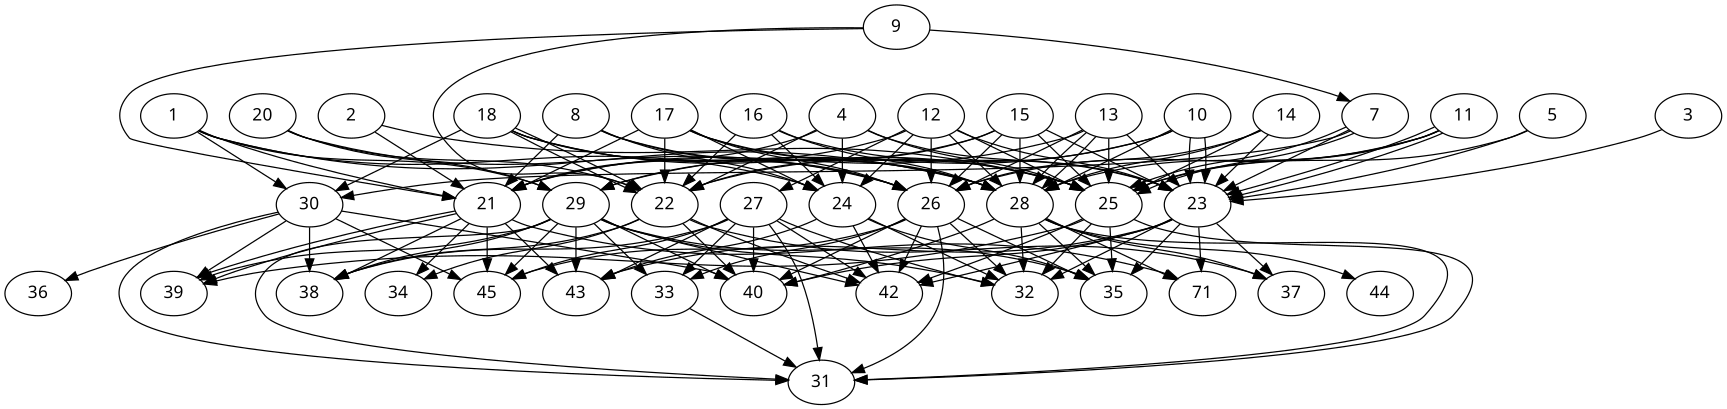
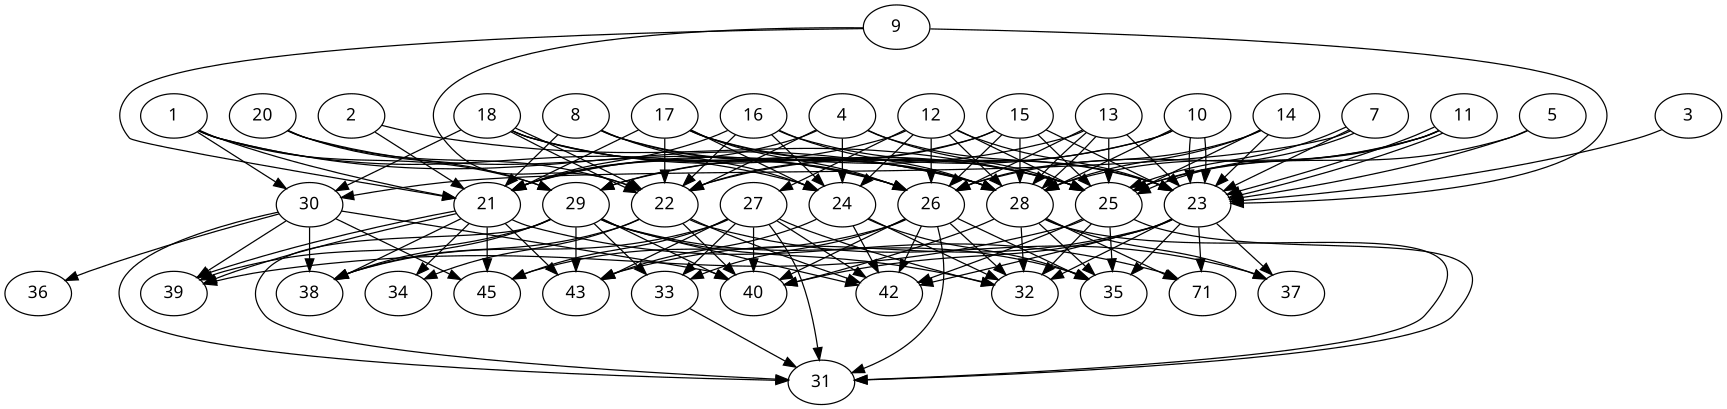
  digraph {
    fontname="Noto Sans"
    node [alpha=0.18 fontname="Noto Sans"]
    edge [fontname="Noto Sans"]
    1 [expect_size=45932037443771520]
    21 [alpha=0.14 expect_size=33362040474531248]
    24 [alpha=0.13 expect_size=908015421340910]
    28 [expect_size=1421073063545699072]
    29 [alpha=0.08 expect_size=1668413217160596291584]
    30 [alpha=0.13 expect_size=1330719373397395200]
    34 [alpha=0.05 expect_size=556761085854798053376]
    38 [alpha=0.17 expect_size=20969046008112568]
    39 [alpha=0.15 expect_size=532680996317041664]
    n10 [alpha=0.07 expect_size=22508409395232860 label=71]
    43 [alpha=0.14 expect_size=5265859198328667]
    45 [alpha=0.04 expect_size=364951440612151360]
    42 [alpha=0.06 expect_size=86754282769700704]
    32 [expect_size=182729812121502089216]
    35 [expect_size=76534590557455904]
    31 [alpha=0.02 expect_size=2296498891967214649344]
    37 [alpha=0.15 expect_size=26776162236185312]
    40 [alpha=0.07 expect_size=812685482681975177216]
-   44 [alpha=0.11 expect_size=33084199753713140]
    33 [alpha=0.03 expect_size=257920466988488160]
    36 [alpha=0.06 expect_size=200553028880586244096]
    2 [alpha=0.09 expect_size=18260173718028288000]
    25 [expect_size=343389447614367793152]
    3 [alpha=0.03 expect_size=654556805625483136]
    23 [expect_size=1409708866672821010432]
    4 [alpha=0.12 expect_size=1637203891290870272]
    22 [alpha=0.03 expect_size=180052732039326112]
    5 [alpha=0.12 expect_size=30685182430801821696]
    7 [alpha=0.07 expect_size=793097631869884694528]
    8 [alpha=0.10 expect_size=836050655549694410752]
    26 [alpha=0.16 expect_size=566591275446900544]
    9 [alpha=0.08 expect_size=66266838742721363968]
    10 [alpha=0.13 expect_size=19172825338537024]
    11 [alpha=0.07 expect_size=737023018104550064128]
    12 [alpha=0.17 expect_size=27829439297808416]
    27 [alpha=0.12 expect_size=760957559725417472]
    13 [expect_size=1253541378249333504]
    14 [alpha=0.05 expect_size=8973821106620115]
    15 [alpha=0.07 expect_size=678183088991240192000]
    16 [alpha=0.06 expect_size=3829676376064000000]
    17 [alpha=0.12 expect_size=304216296668451072]
    18 [alpha=0.01 expect_size=202060520306507776000]
    20 [alpha=0.12 expect_size=1447494332921313536]
    1 -> 21
    1 -> 24
    1 -> 28
    1 -> 29
    1 -> 30
    21 -> 34
    21 -> 38
    21 -> 39
    21 -> 39
    21 -> n10
    21 -> 43
    21 -> 45
    24 -> 43
    24 -> 42
    24 -> 32
    24 -> 35
    28 -> n10
    28 -> 32
    28 -> 35
    28 -> 31
    28 -> 37
    28 -> 40
-   28 -> 44
    29 -> 38
    29 -> 39
    29 -> 43
-   29 -> 45
    29 -> 42
    29 -> 32
    29 -> 35
    29 -> 31
    29 -> 40
    29 -> 33
    30 -> 38
    30 -> 39
    30 -> 45
    30 -> 31
    30 -> 40
    30 -> 36
    33 -> 31
    2 -> 21
    2 -> 25
    25 -> 39
    25 -> 42
    25 -> 32
    25 -> 35
    25 -> 31
    3 -> 23
    23 -> n10
    23 -> 43
    23 -> 42
    23 -> 32
    23 -> 35
    23 -> 37
    23 -> 40
    4 -> 21
    4 -> 24
    4 -> 25
    4 -> 23
    4 -> 22
    22 -> 34
    22 -> 38
    22 -> 42
    22 -> 37
    22 -> 40
    5 -> 25
    5 -> 23
    7 -> 30
    7 -> 25
    7 -> 25
    7 -> 23
    8 -> 21
    8 -> 24
    8 -> 28
    8 -> 26
    26 -> 45
    26 -> 42
    26 -> 32
    26 -> 35
    26 -> 31
    26 -> 40
    26 -> 33
    9 -> 21
-   9 -> 7
+   9 -> 23
    9 -> 22
    10 -> 28
    10 -> 29
    10 -> 23
    10 -> 23
    10 -> 22
    11 -> 28
    11 -> 25
    11 -> 23
    11 -> 23
    11 -> 26
    12 -> 21
    12 -> 24
    12 -> 28
    12 -> 25
    12 -> 23
    12 -> 26
    12 -> 27
    27 -> 38
    27 -> 43
    27 -> 45
    27 -> 42
    27 -> 32
    27 -> 31
    27 -> 40
    27 -> 33
    13 -> 21
    13 -> 28
    13 -> 28
    13 -> 25
    13 -> 23
    13 -> 26
    14 -> 28
    14 -> 25
    14 -> 23
    14 -> 26
    15 -> 28
    15 -> 29
    15 -> 25
    15 -> 23
    15 -> 22
    15 -> 26
+   16 -> 21
    16 -> 24
    16 -> 28
    16 -> 23
    16 -> 22
    17 -> 21
    17 -> 24
    17 -> 28
    17 -> 25
    17 -> 22
    17 -> 26
    18 -> 28
    18 -> 30
    18 -> 25
    18 -> 22
    18 -> 22
    18 -> 26
    20 -> 29
    20 -> 22
    20 -> 26
  }
